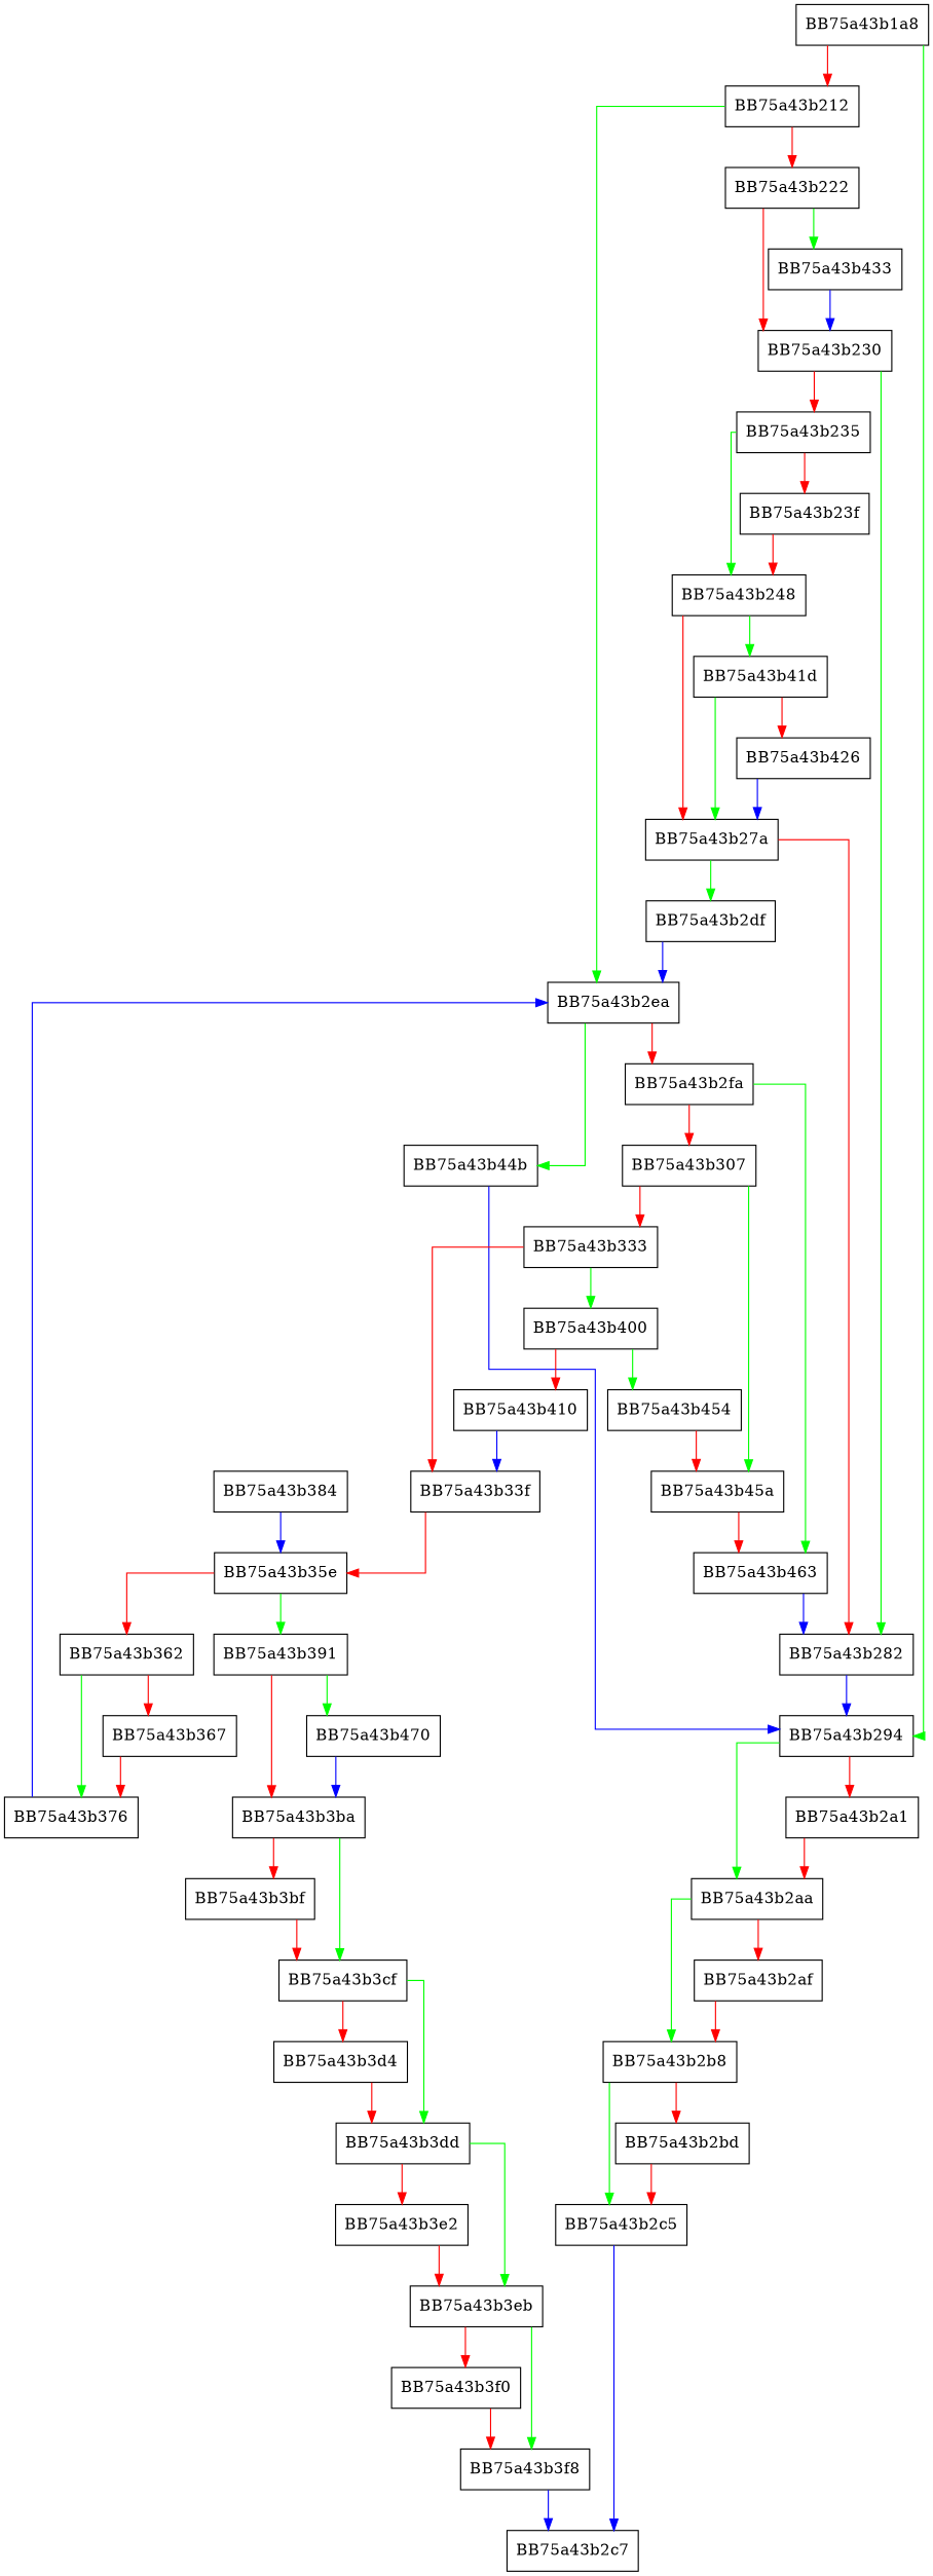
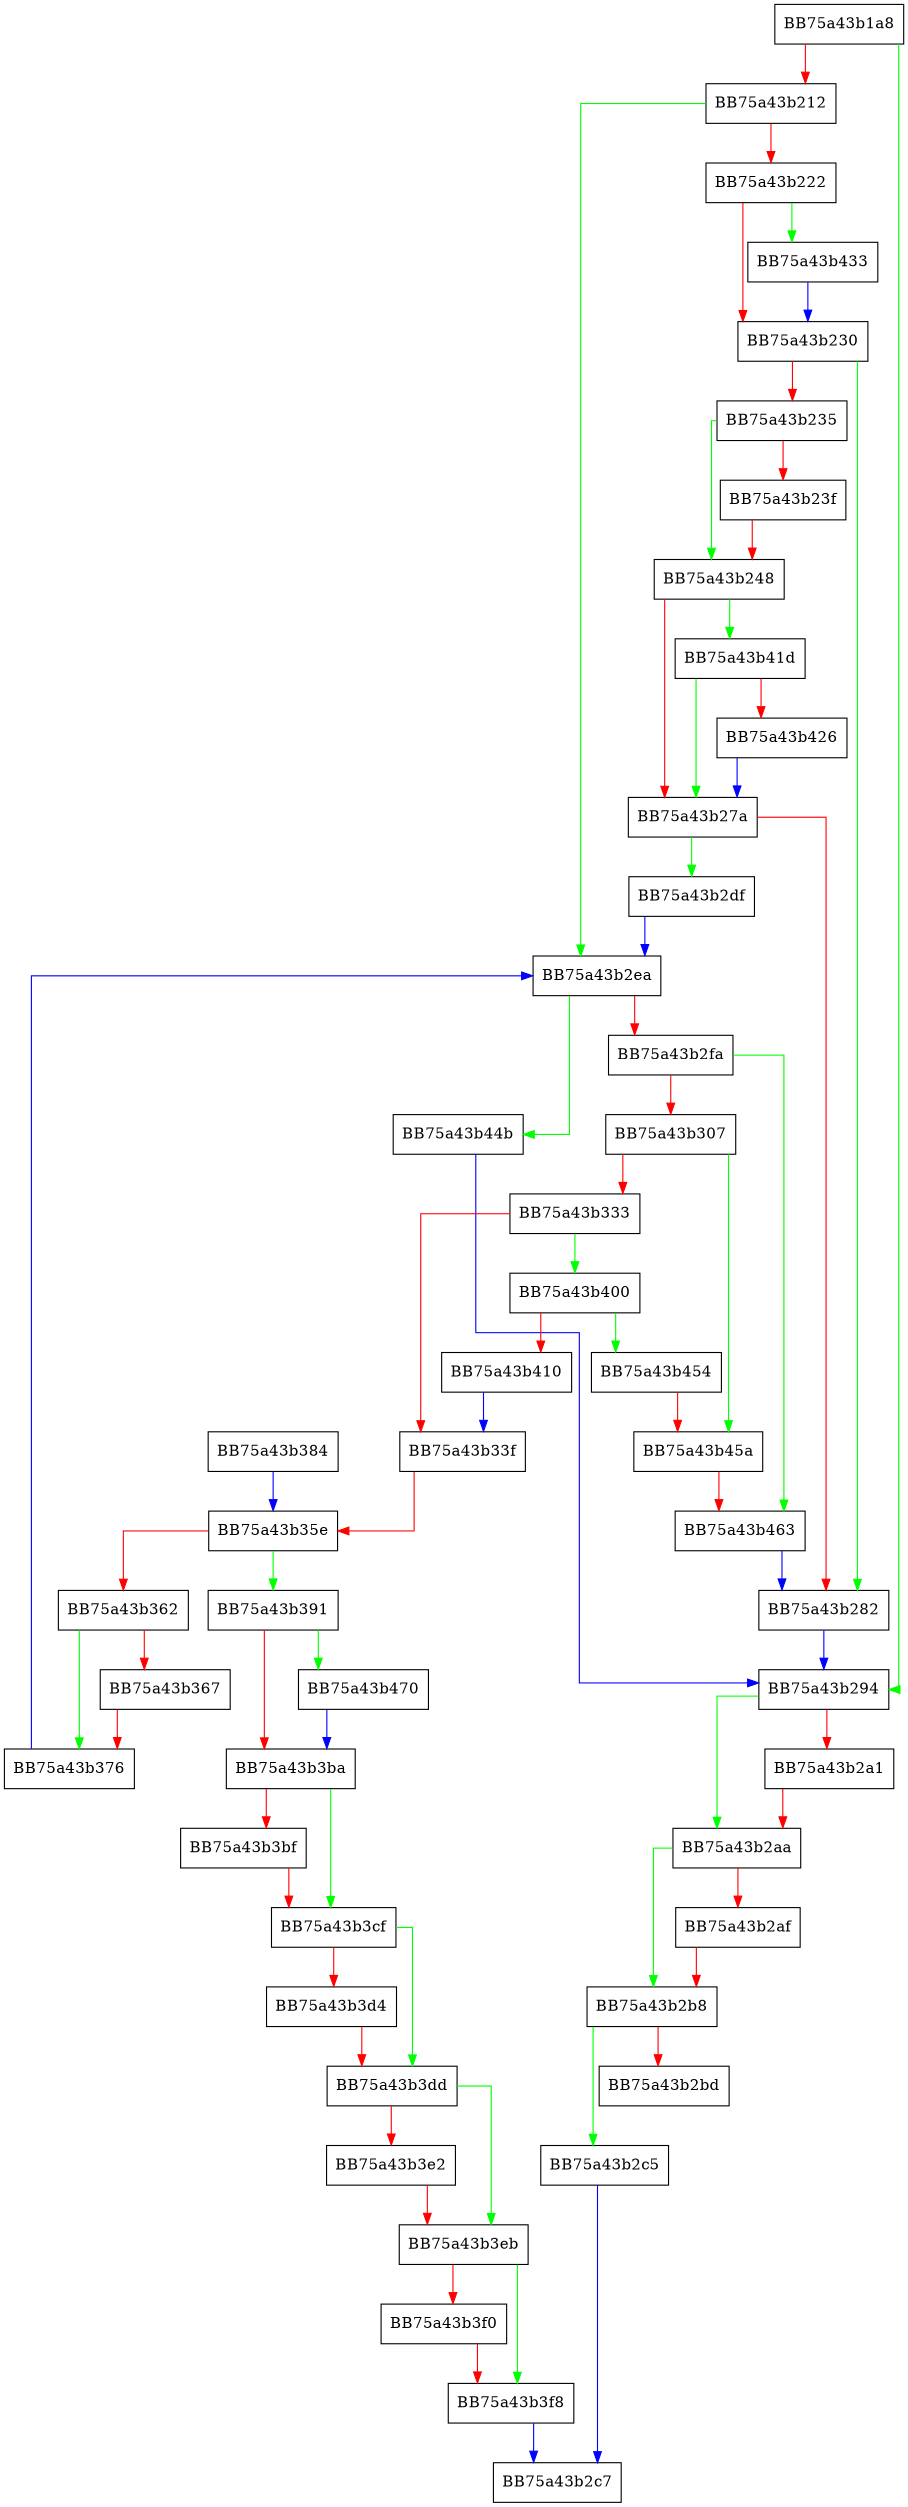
  digraph {
    splines=ortho
    node [shape=box]
    edge [color=red]
    BB75a43b1a8
    BB75a43b212
    BB75a43b294
    BB75a43b282
    BB75a43b2ea
    BB75a43b222
    BB75a43b2aa
    BB75a43b2a1
    BB75a43b44b
    BB75a43b2fa
    BB75a43b433
    BB75a43b230
    BB75a43b463
    BB75a43b307
    BB75a43b235
    BB75a43b248
    BB75a43b23f
    BB75a43b41d
    BB75a43b27a
    BB75a43b426
    BB75a43b2df
    BB75a43b2b8
    BB75a43b2af
    BB75a43b2c5
    BB75a43b2bd
    BB75a43b2c7
    BB75a43b45a
    BB75a43b333
    BB75a43b400
    BB75a43b33f
    BB75a43b454
    BB75a43b410
    BB75a43b35e
    BB75a43b384
    BB75a43b391
    BB75a43b362
    BB75a43b470
    BB75a43b3ba
    BB75a43b376
    BB75a43b367
    BB75a43b3cf
    BB75a43b3bf
    BB75a43b3dd
    BB75a43b3d4
    BB75a43b3eb
    BB75a43b3e2
    BB75a43b3f8
    BB75a43b3f0
    BB75a43b1a8 -> BB75a43b212
    BB75a43b1a8 -> BB75a43b294 [color=green]
    BB75a43b212 -> BB75a43b2ea [color=green]
    BB75a43b212 -> BB75a43b222
    BB75a43b294 -> BB75a43b2aa [color=green]
    BB75a43b294 -> BB75a43b2a1
    BB75a43b282 -> BB75a43b294 [color=blue]
    BB75a43b2ea -> BB75a43b44b [color=green]
    BB75a43b2ea -> BB75a43b2fa
    BB75a43b222 -> BB75a43b433 [color=green]
    BB75a43b222 -> BB75a43b230
    BB75a43b2aa -> BB75a43b2b8 [color=green]
    BB75a43b2aa -> BB75a43b2af
    BB75a43b2a1 -> BB75a43b2aa
    BB75a43b44b -> BB75a43b294 [color=blue]
    BB75a43b2fa -> BB75a43b463 [color=green]
    BB75a43b2fa -> BB75a43b307
    BB75a43b433 -> BB75a43b230 [color=blue]
    BB75a43b230 -> BB75a43b282 [color=green]
    BB75a43b230 -> BB75a43b235
    BB75a43b463 -> BB75a43b282 [color=blue]
    BB75a43b307 -> BB75a43b45a [color=green]
    BB75a43b307 -> BB75a43b333
    BB75a43b235 -> BB75a43b248 [color=green]
    BB75a43b235 -> BB75a43b23f
    BB75a43b248 -> BB75a43b41d [color=green]
    BB75a43b248 -> BB75a43b27a
    BB75a43b23f -> BB75a43b248
    BB75a43b41d -> BB75a43b27a [color=green]
    BB75a43b41d -> BB75a43b426
    BB75a43b27a -> BB75a43b282
    BB75a43b27a -> BB75a43b2df [color=green]
    BB75a43b426 -> BB75a43b27a [color=blue]
    BB75a43b2df -> BB75a43b2ea [color=blue]
    BB75a43b2b8 -> BB75a43b2c5 [color=green]
    BB75a43b2b8 -> BB75a43b2bd
    BB75a43b2af -> BB75a43b2b8
    BB75a43b2c5 -> BB75a43b2c7 [color=blue]
-   BB75a43b2bd -> BB75a43b2c5
    BB75a43b45a -> BB75a43b463
    BB75a43b333 -> BB75a43b400 [color=green]
    BB75a43b333 -> BB75a43b33f
    BB75a43b400 -> BB75a43b454 [color=green]
    BB75a43b400 -> BB75a43b410
    BB75a43b33f -> BB75a43b35e
    BB75a43b454 -> BB75a43b45a
    BB75a43b410 -> BB75a43b33f [color=blue]
    BB75a43b35e -> BB75a43b391 [color=green]
    BB75a43b35e -> BB75a43b362
    BB75a43b384 -> BB75a43b35e [color=blue]
    BB75a43b391 -> BB75a43b470 [color=green]
    BB75a43b391 -> BB75a43b3ba
    BB75a43b362 -> BB75a43b376 [color=green]
    BB75a43b362 -> BB75a43b367
    BB75a43b470 -> BB75a43b3ba [color=blue]
    BB75a43b3ba -> BB75a43b3cf [color=green]
    BB75a43b3ba -> BB75a43b3bf
    BB75a43b376 -> BB75a43b2ea [color=blue]
    BB75a43b367 -> BB75a43b376
    BB75a43b3cf -> BB75a43b3dd [color=green]
    BB75a43b3cf -> BB75a43b3d4
    BB75a43b3bf -> BB75a43b3cf
    BB75a43b3dd -> BB75a43b3eb [color=green]
    BB75a43b3dd -> BB75a43b3e2
    BB75a43b3d4 -> BB75a43b3dd
    BB75a43b3eb -> BB75a43b3f8 [color=green]
    BB75a43b3eb -> BB75a43b3f0
    BB75a43b3e2 -> BB75a43b3eb
    BB75a43b3f8 -> BB75a43b2c7 [color=blue]
    BB75a43b3f0 -> BB75a43b3f8
  }
